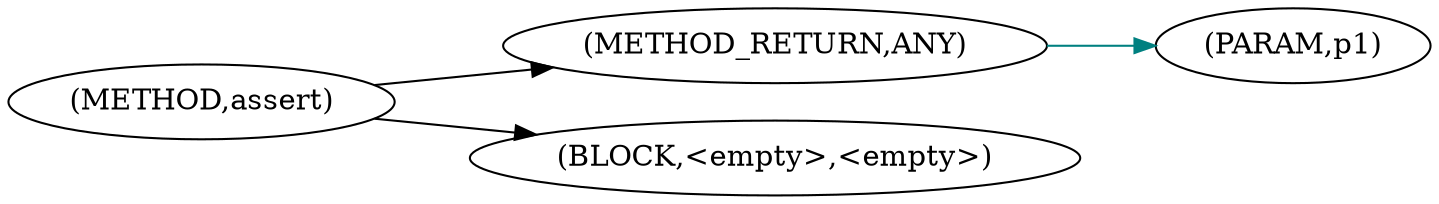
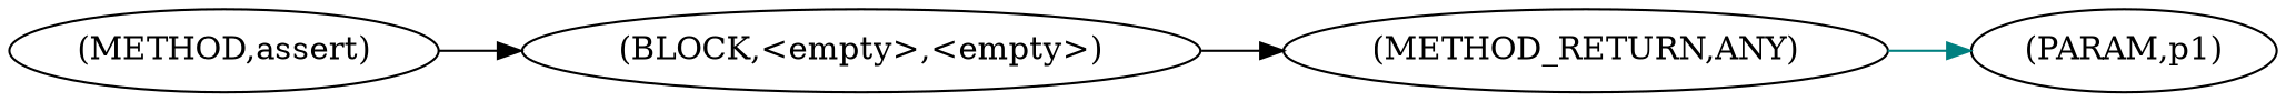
  digraph {
    rankdir=LR
    edge [color=black]
    n1 [label=<(METHOD,assert)>]
    n2 [label=<(METHOD_RETURN,ANY)>]
    n3 [label=<(BLOCK,&lt;empty&gt;,&lt;empty&gt;)>]
    n4 [label=<(PARAM,p1)>]
-   n1 -> n2
+   n3 -> n2
    n1 -> n3
    n2 -> n4 [color=teal]
  }
